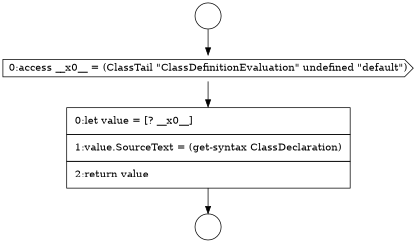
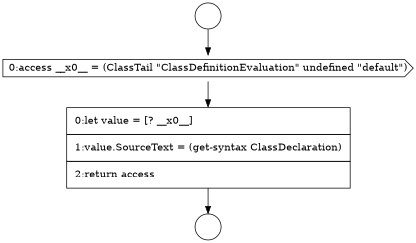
  digraph {
    node [color=black fillcolor=white shape=circle style=filled]
    edge [color=black]
    n1 [label=" "]
    n2 [label=<<font color="black">0:access __x0__ = (ClassTail &quot;ClassDefinitionEvaluation&quot; undefined &quot;default&quot;)</font>> shape=cds]
-   n3 [label=<<font color="black">     <table border="0" cellborder="1" cellspacing="0" cellpadding="10">       <tr><td align="left">0:let value = [? __x0__]</td></tr>       <tr><td align="left">1:value.SourceText = (get-syntax ClassDeclaration)</td></tr>       <tr><td align="left">2:return value</td></tr>     </table>   </font>> margin=0 shape=none]
+   n3 [label=<<font color="black">     <table border="0" cellborder="1" cellspacing="0" cellpadding="10">       <tr><td align="left">0:let value = [? __x0__]</td></tr>       <tr><td align="left">1:value.SourceText = (get-syntax ClassDeclaration)</td></tr>       <tr><td align="left">2:return access</td></tr>     </table>   </font>> margin=0 shape=none]
    n4 [label=" "]
    n1 -> n2
    n2 -> n3
    n3 -> n4
  }
